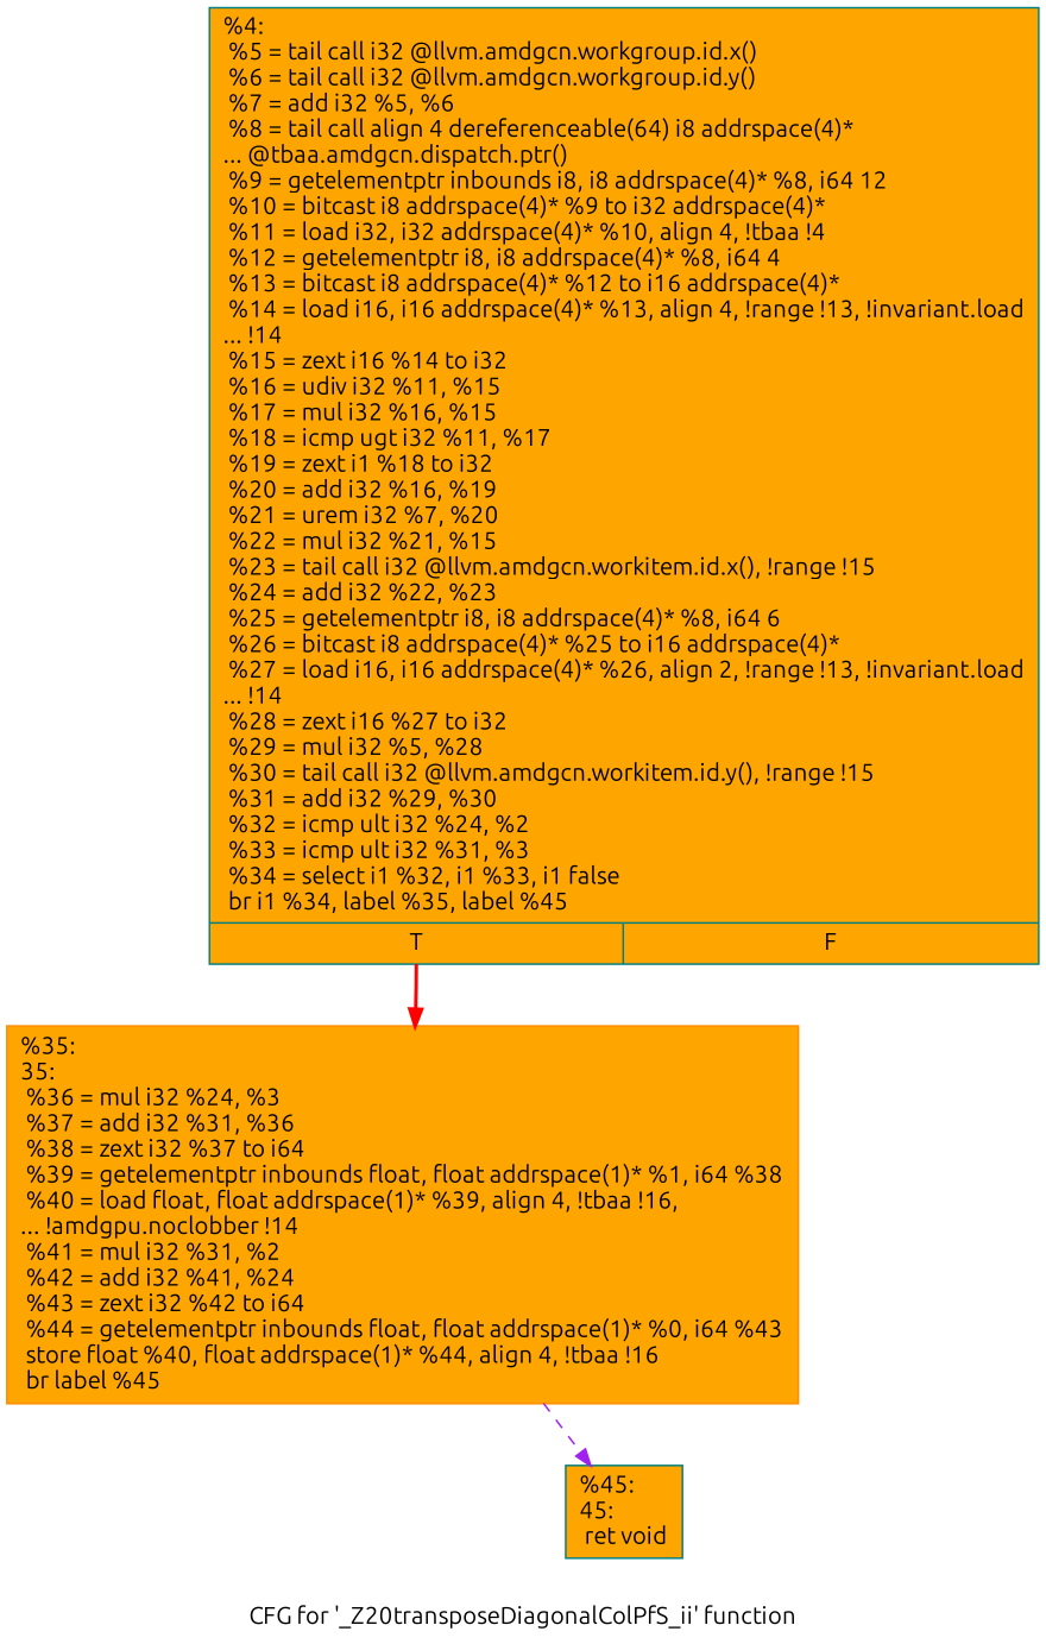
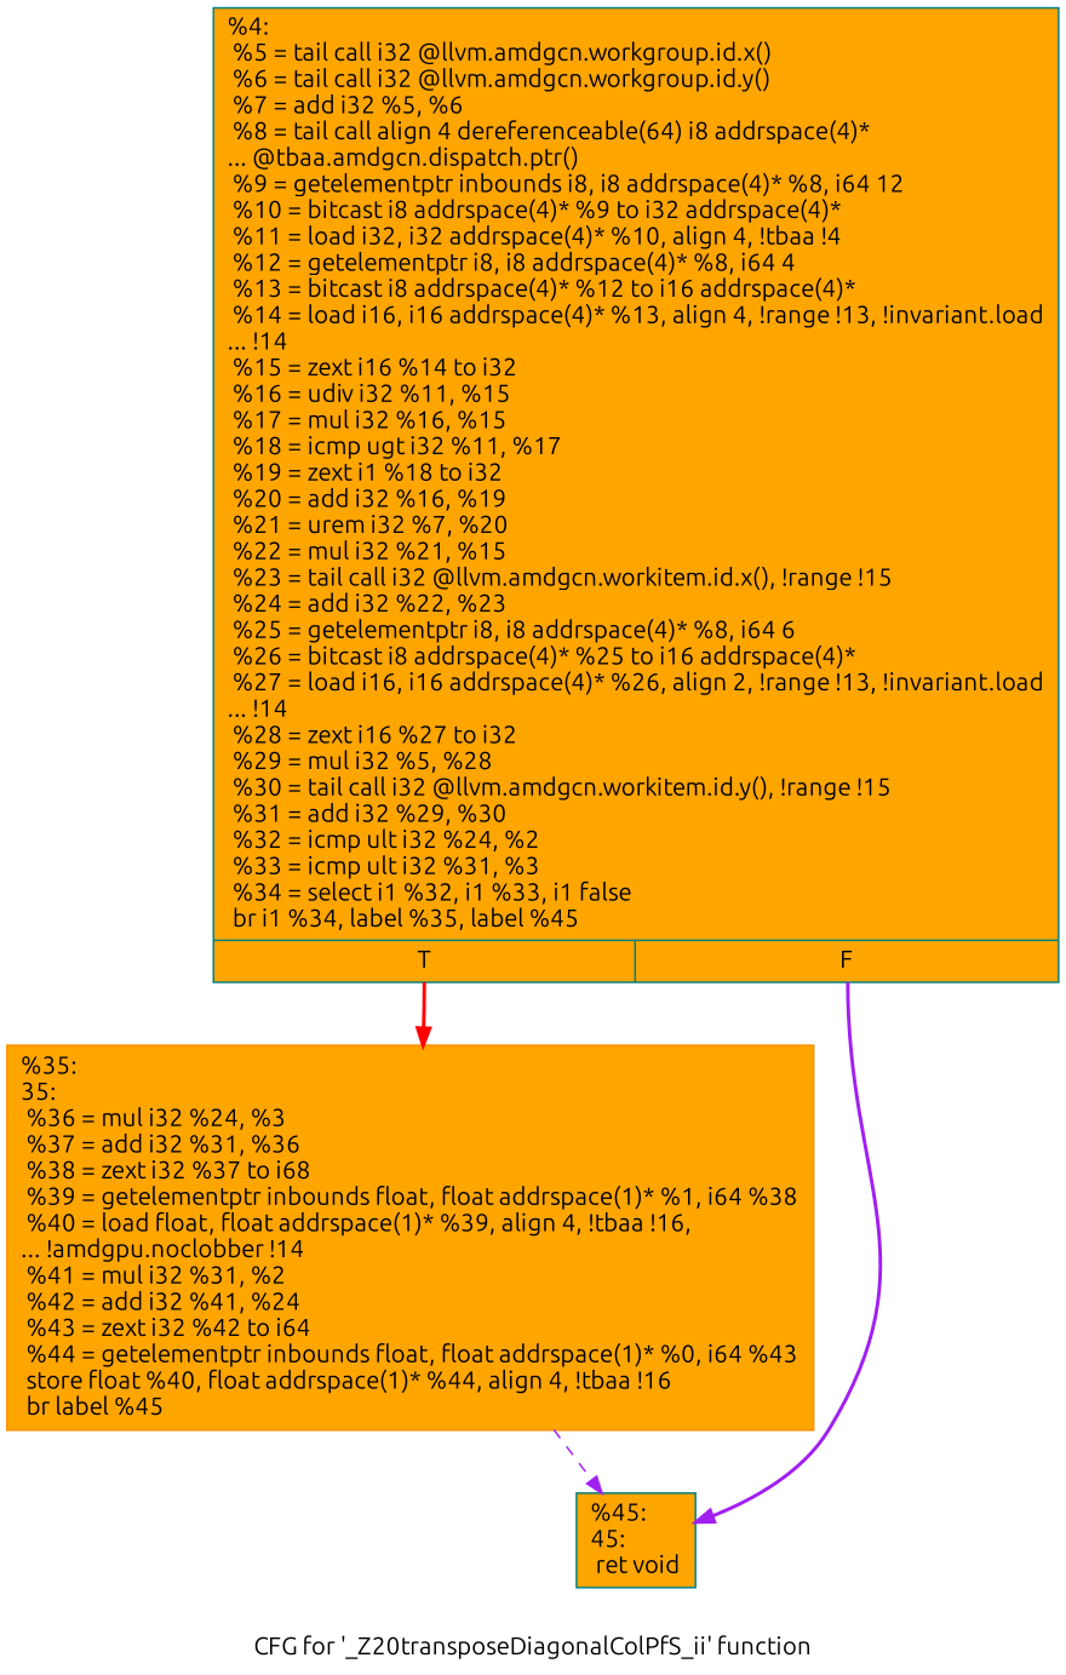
  digraph {
    fontname=Ubuntu
    label="CFG for '_Z20transposeDiagonalColPfS_ii' function"
    node [color=teal fillcolor=orange fontname=Ubuntu shape=record style=filled]
    edge [color=purple fontname=Ubuntu style=bold]
    n1 [label="{%4:\l  %5 = tail call i32 @llvm.amdgcn.workgroup.id.x()\l  %6 = tail call i32 @llvm.amdgcn.workgroup.id.y()\l  %7 = add i32 %5, %6\l  %8 = tail call align 4 dereferenceable(64) i8 addrspace(4)*\l... @tbaa.amdgcn.dispatch.ptr()\l  %9 = getelementptr inbounds i8, i8 addrspace(4)* %8, i64 12\l  %10 = bitcast i8 addrspace(4)* %9 to i32 addrspace(4)*\l  %11 = load i32, i32 addrspace(4)* %10, align 4, !tbaa !4\l  %12 = getelementptr i8, i8 addrspace(4)* %8, i64 4\l  %13 = bitcast i8 addrspace(4)* %12 to i16 addrspace(4)*\l  %14 = load i16, i16 addrspace(4)* %13, align 4, !range !13, !invariant.load\l... !14\l  %15 = zext i16 %14 to i32\l  %16 = udiv i32 %11, %15\l  %17 = mul i32 %16, %15\l  %18 = icmp ugt i32 %11, %17\l  %19 = zext i1 %18 to i32\l  %20 = add i32 %16, %19\l  %21 = urem i32 %7, %20\l  %22 = mul i32 %21, %15\l  %23 = tail call i32 @llvm.amdgcn.workitem.id.x(), !range !15\l  %24 = add i32 %22, %23\l  %25 = getelementptr i8, i8 addrspace(4)* %8, i64 6\l  %26 = bitcast i8 addrspace(4)* %25 to i16 addrspace(4)*\l  %27 = load i16, i16 addrspace(4)* %26, align 2, !range !13, !invariant.load\l... !14\l  %28 = zext i16 %27 to i32\l  %29 = mul i32 %5, %28\l  %30 = tail call i32 @llvm.amdgcn.workitem.id.y(), !range !15\l  %31 = add i32 %29, %30\l  %32 = icmp ult i32 %24, %2\l  %33 = icmp ult i32 %31, %3\l  %34 = select i1 %32, i1 %33, i1 false\l  br i1 %34, label %35, label %45\l|{<s0>T|<s1>F}}"]
-   n2 [color=darkorange label="{%35:\l35:                                               \l  %36 = mul i32 %24, %3\l  %37 = add i32 %31, %36\l  %38 = zext i32 %37 to i64\l  %39 = getelementptr inbounds float, float addrspace(1)* %1, i64 %38\l  %40 = load float, float addrspace(1)* %39, align 4, !tbaa !16,\l... !amdgpu.noclobber !14\l  %41 = mul i32 %31, %2\l  %42 = add i32 %41, %24\l  %43 = zext i32 %42 to i64\l  %44 = getelementptr inbounds float, float addrspace(1)* %0, i64 %43\l  store float %40, float addrspace(1)* %44, align 4, !tbaa !16\l  br label %45\l}"]
+   n2 [color=darkorange label="{%35:\l35:                                               \l  %36 = mul i32 %24, %3\l  %37 = add i32 %31, %36\l  %38 = zext i32 %37 to i68\l  %39 = getelementptr inbounds float, float addrspace(1)* %1, i64 %38\l  %40 = load float, float addrspace(1)* %39, align 4, !tbaa !16,\l... !amdgpu.noclobber !14\l  %41 = mul i32 %31, %2\l  %42 = add i32 %41, %24\l  %43 = zext i32 %42 to i64\l  %44 = getelementptr inbounds float, float addrspace(1)* %0, i64 %43\l  store float %40, float addrspace(1)* %44, align 4, !tbaa !16\l  br label %45\l}"]
    n3 [label="{%45:\l45:                                               \l  ret void\l}"]
    n1 -> n2 [color=red tailport=s0]
+   n1 -> n3 [tailport=s1]
    n2 -> n3 [style=dashed]
  }
